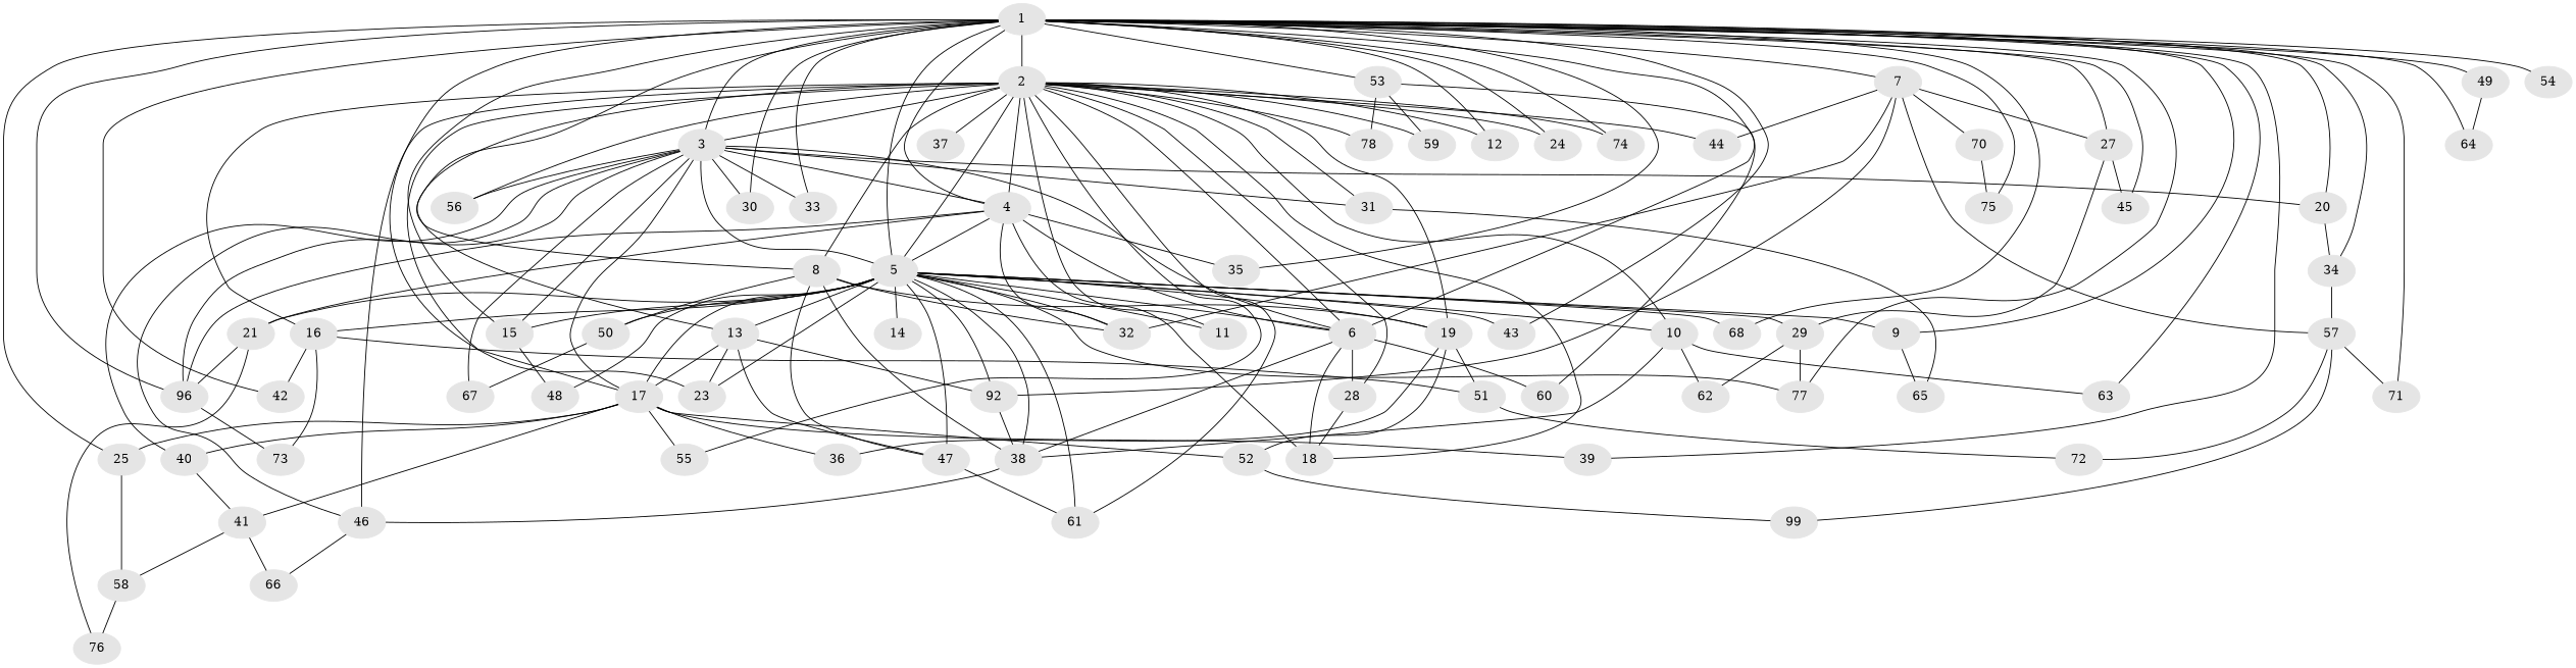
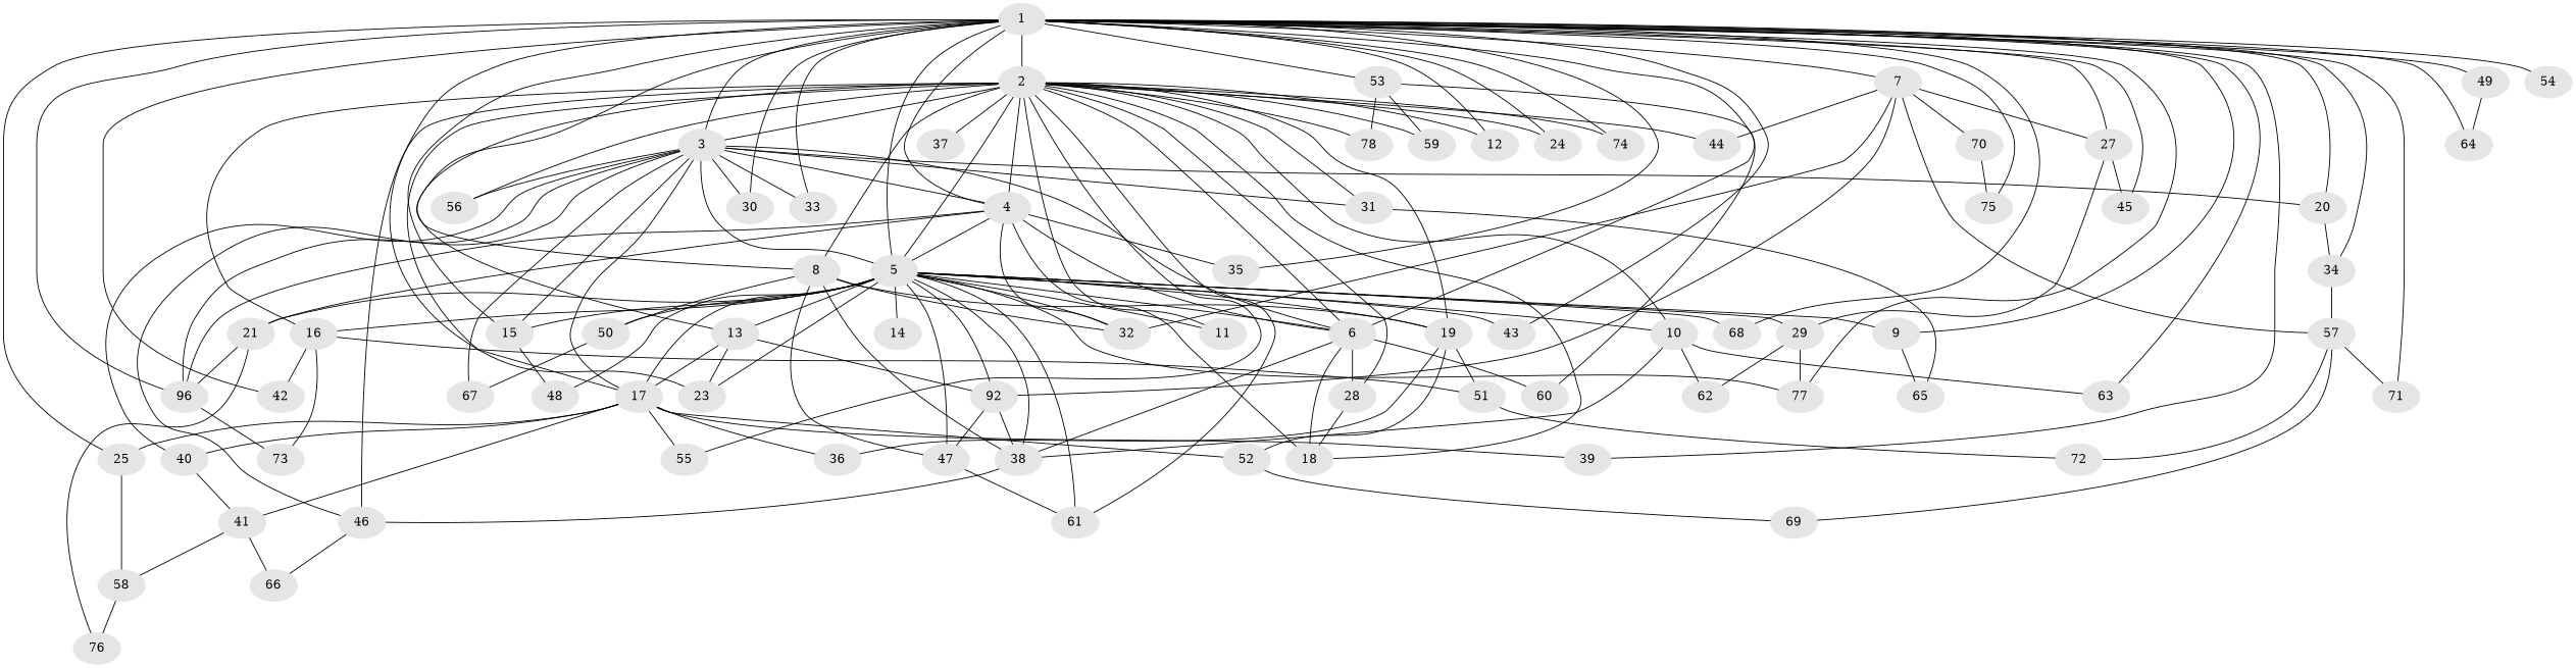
  graph {
    node [color=gray90 style=filled]
    edge [weight=1.0]
    1
    2
    3
    4
    5
    6
    7
    8
    9
    12
    15
    20
    23
    24
    25
    n16 [label=96]
    27
    30
    33
    34
    35
    39
    42
    43
    45
    49
    53
    54
    63
    64
    68
    71
    74
    75
    77
    10
    11
    13
    16
    17
    18
    19
    28
    31
    37
    44
    46
    55
    56
    59
    61
    78
    40
    67
    21
    32
    14
    n58 [label=92]
    29
    38
    47
    48
    50
    60
    57
    70
    65
    58
    73
    62
    51
    36
    41
    52
    66
    76
    72
-   69 [label=99]
+   69
    1 -- 2 [weight=5.0]
    1 -- 3 [weight=4.0]
    1 -- 4 [weight=3.0]
    1 -- 5 [weight=8.0]
    1 -- 6 [weight=2.0]
    1 -- 7
    1 -- 8
    1 -- 9
    1 -- 12
    1 -- 15 [weight=2.0]
    1 -- 20
    1 -- 23
    1 -- 24
    1 -- 25
    1 -- n16
    1 -- 27
    1 -- 30
    1 -- 33
    1 -- 34
    1 -- 35
    1 -- 39
    1 -- 42
    1 -- 43
    1 -- 45
    1 -- 49
    1 -- 53
    1 -- 54
    1 -- 63
    1 -- 64
    1 -- 68
    1 -- 71
    1 -- 74
    1 -- 75
    1 -- 77
    2 -- 3 [weight=2.0]
    2 -- 4 [weight=2.0]
    2 -- 5 [weight=4.0]
    2 -- 6 [weight=2.0]
    2 -- 8
    2 -- 12
    2 -- 24
    2 -- 74
    2 -- 10
    2 -- 11
    2 -- 13 [weight=3.0]
    2 -- 16
    2 -- 17
    2 -- 18
    2 -- 19
    2 -- 28
    2 -- 31
    2 -- 37
    2 -- 44
    2 -- 46 [weight=2.0]
    2 -- 55
    2 -- 56
    2 -- 59
    2 -- 61
    2 -- 78
    3 -- 4 [weight=2.0]
    3 -- 5 [weight=16.0]
    3 -- 6 [weight=2.0]
    3 -- 15
    3 -- 20
    3 -- n16 [weight=2.0]
    3 -- 30
    3 -- 33
    3 -- 17
    3 -- 31
    3 -- 46
    3 -- 56 [weight=2.0]
    3 -- 40
    3 -- 67
    4 -- 5 [weight=5.0]
    4 -- 6
    4 -- n16
    4 -- 35
    4 -- 18
    4 -- 21
    4 -- 32
    5 -- 6 [weight=3.0]
    5 -- 9
    5 -- 15
    5 -- 23
    5 -- 43
    5 -- 68
    5 -- 77
    5 -- 10 [weight=2.0]
    5 -- 11 [weight=2.0]
    5 -- 13 [weight=12.0]
    5 -- 16
    5 -- 17 [weight=2.0]
    5 -- 19 [weight=2.0]
    5 -- 61
    5 -- 21
    5 -- 32
    5 -- 14
    5 -- n58
    5 -- 29
    5 -- 38
    5 -- 47 [weight=2.0]
    5 -- 48
    5 -- 50
    6 -- 18 [weight=2.0]
    6 -- 28
    6 -- 38
    6 -- 60
    7 -- 27
    7 -- 44
    7 -- 32
    7 -- n58
    7 -- 57
    7 -- 70
    8 -- 19
    8 -- 32
    8 -- 38
    8 -- 47
    8 -- 50
    9 -- 65
    15 -- 48
    20 -- 34
    25 -- 58
    n16 -- 73
    27 -- 45
    27 -- 29
    34 -- 57
    49 -- 64
    53 -- 59
    53 -- 78
    53 -- 60
    10 -- 63
    10 -- 38
    10 -- 62
    13 -- 23
    13 -- 17
    13 -- n58
-   13 -- 47
+   n58 -- 47
    16 -- 42
    16 -- 73
    16 -- 51
    17 -- 25
    17 -- 39
    17 -- 55
    17 -- 40
    17 -- 36
    17 -- 41
    17 -- 52
    19 -- 51
    19 -- 36
    19 -- 52
    28 -- 18
    31 -- 65
    46 -- 66
    40 -- 41
    21 -- n16
    21 -- 76
    n58 -- 38
    29 -- 77
    29 -- 62
    38 -- 46
    47 -- 61
    50 -- 67
    57 -- 71
    57 -- 72
    57 -- 69
    70 -- 75
    58 -- 76
    51 -- 72
    41 -- 58
    41 -- 66
    52 -- 69
  }
